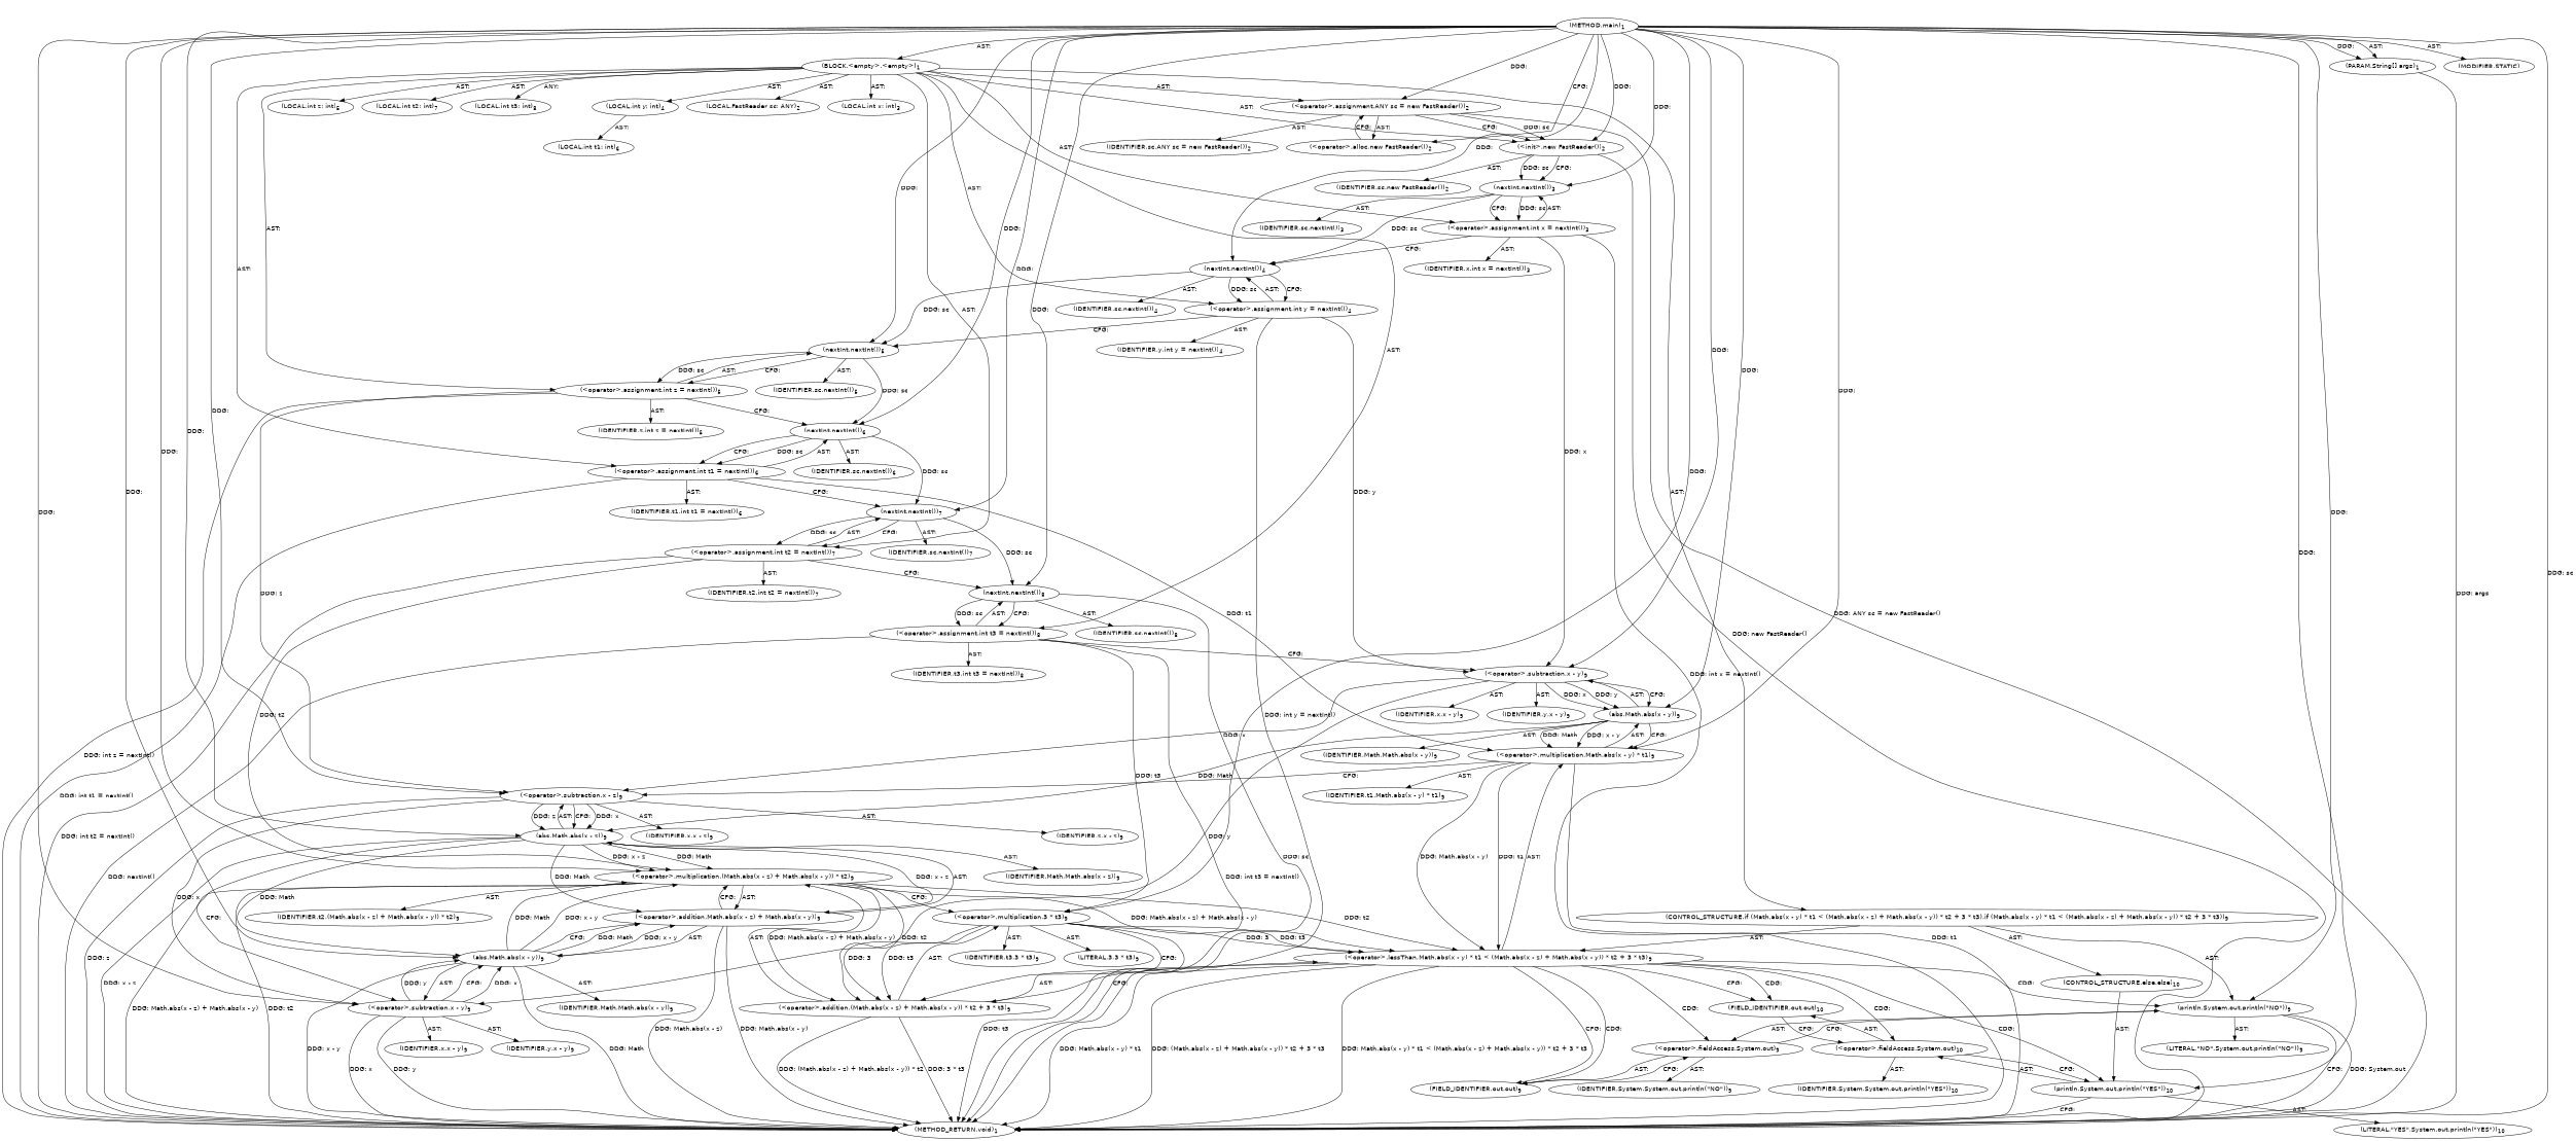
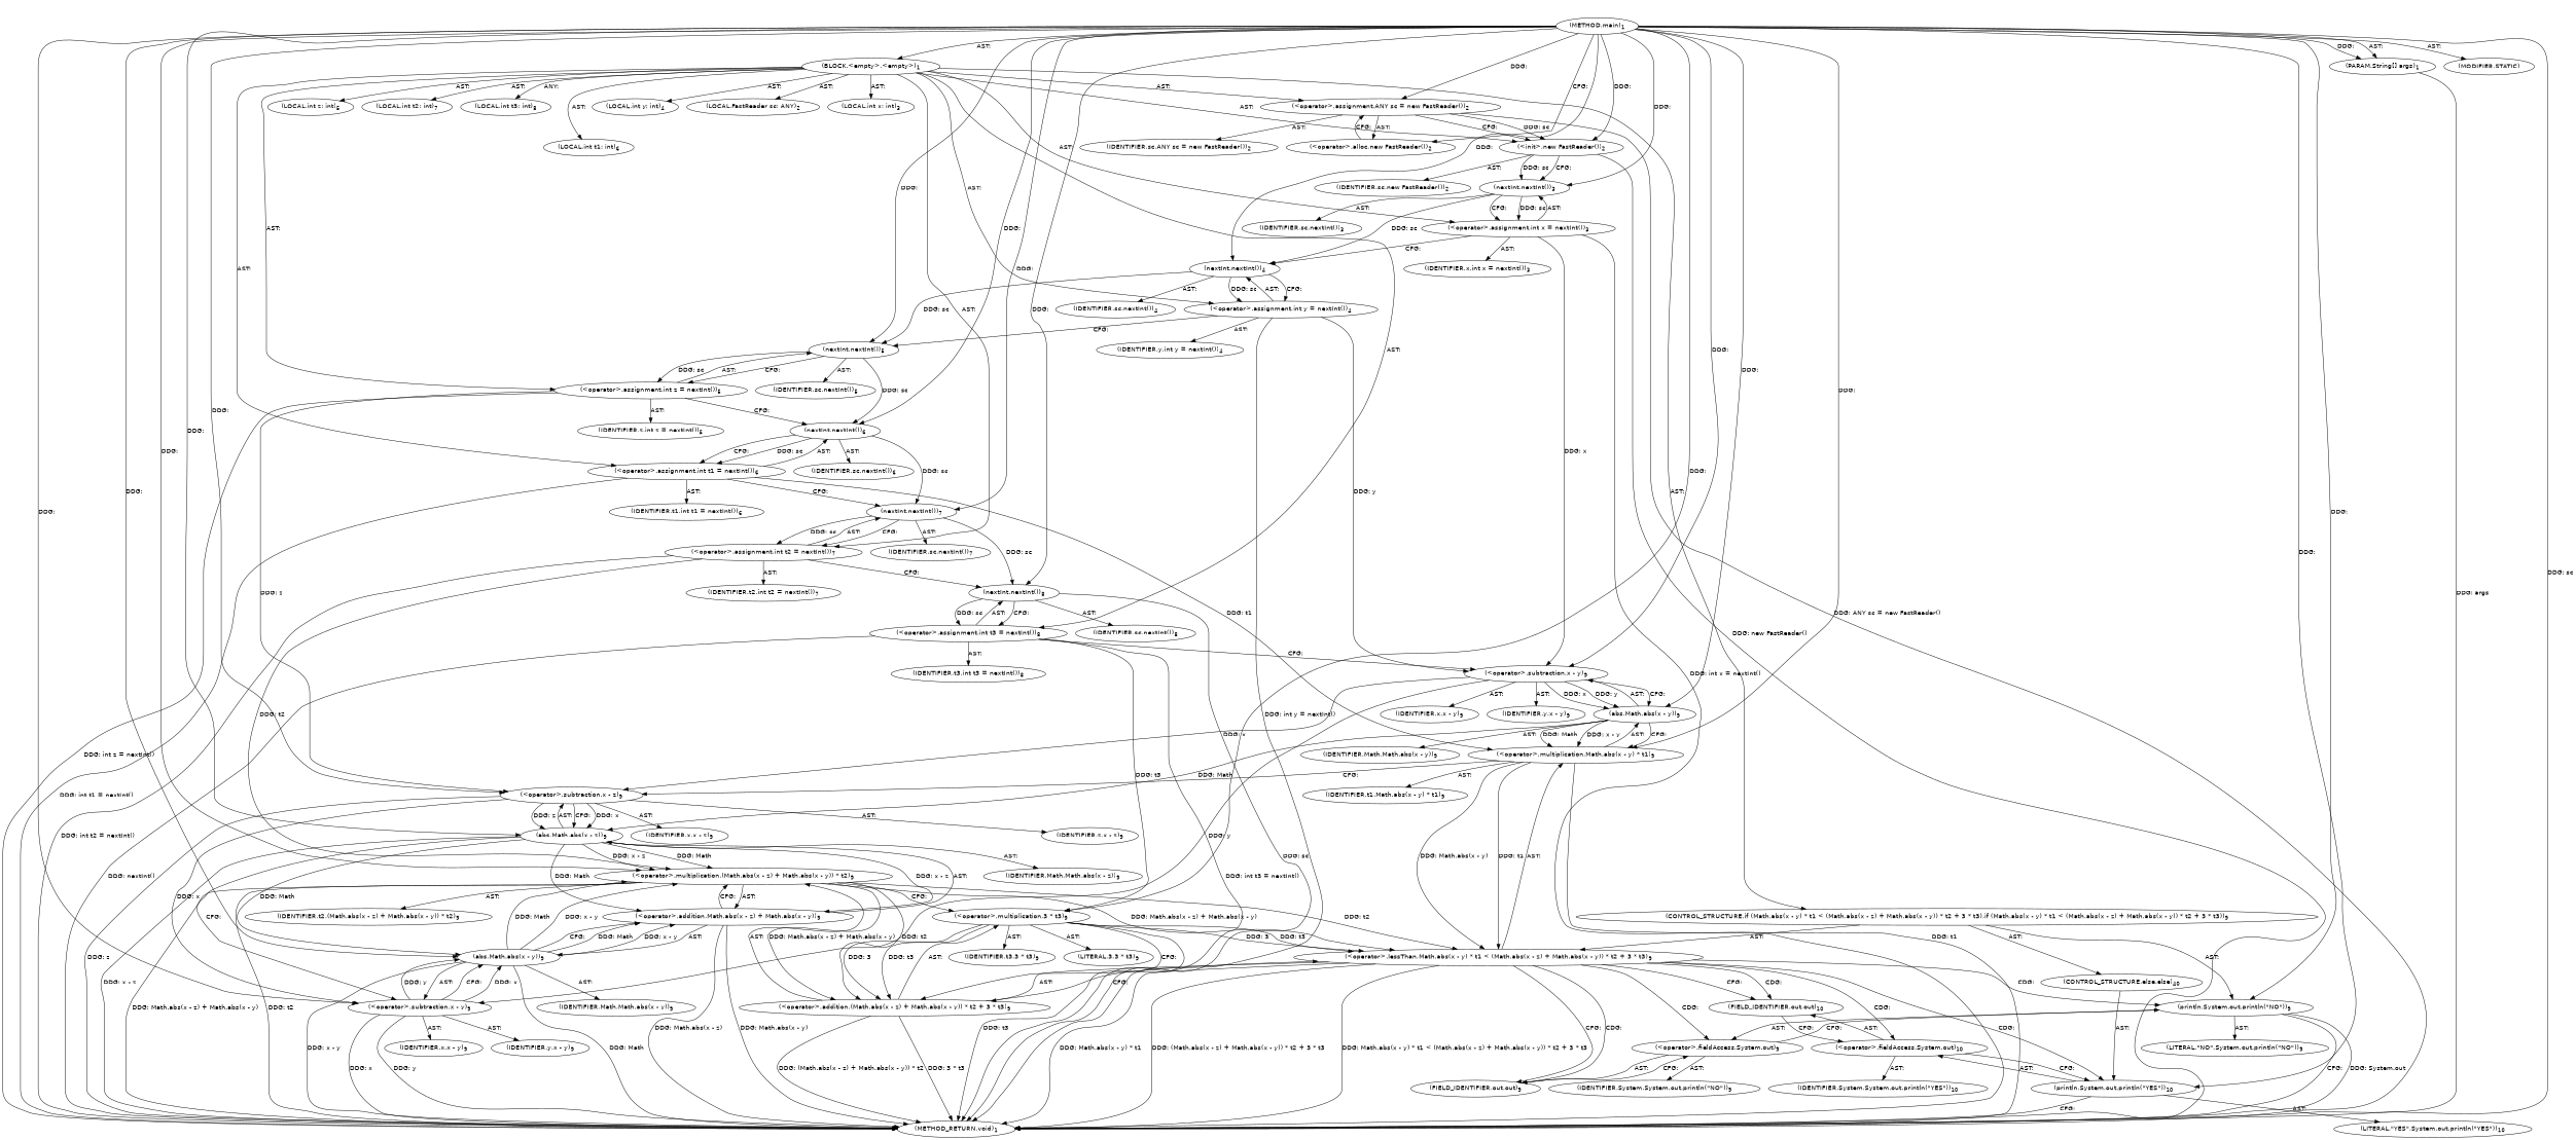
  digraph {
    fontname="DejaVu Sans"
    node [fontname="DejaVu Sans"]
    edge [fontname="DejaVu Sans"]
    n1 [label=<(METHOD,main)<SUB>1</SUB>>]
    n2 [label=<(PARAM,String[] args)<SUB>1</SUB>>]
    n3 [label=<(BLOCK,&lt;empty&gt;,&lt;empty&gt;)<SUB>1</SUB>>]
    n4 [label=<(&lt;operator&gt;.assignment,ANY sc = new FastReader())<SUB>2</SUB>>]
    n5 [label=<(&lt;operator&gt;.alloc,new FastReader())<SUB>2</SUB>>]
    n6 [label=<(&lt;init&gt;,new FastReader())<SUB>2</SUB>>]
    n7 [label=<(nextInt,nextInt())<SUB>3</SUB>>]
    n8 [label=<(nextInt,nextInt())<SUB>4</SUB>>]
    n9 [label=<(nextInt,nextInt())<SUB>5</SUB>>]
    n10 [label=<(nextInt,nextInt())<SUB>6</SUB>>]
    n11 [label=<(nextInt,nextInt())<SUB>7</SUB>>]
    n12 [label=<(nextInt,nextInt())<SUB>8</SUB>>]
    n13 [label=<(&lt;operator&gt;.multiplication,Math.abs(x - y) * t1)<SUB>9</SUB>>]
    n14 [label=<(abs,Math.abs(x - y))<SUB>9</SUB>>]
    n15 [label=<(&lt;operator&gt;.subtraction,x - y)<SUB>9</SUB>>]
    n16 [label=<(&lt;operator&gt;.multiplication,(Math.abs(x - z) + Math.abs(x - y)) * t2)<SUB>9</SUB>>]
    n17 [label=<(abs,Math.abs(x - z))<SUB>9</SUB>>]
    n18 [label=<(&lt;operator&gt;.subtraction,x - z)<SUB>9</SUB>>]
    n19 [label=<(abs,Math.abs(x - y))<SUB>9</SUB>>]
    n20 [label=<(&lt;operator&gt;.subtraction,x - y)<SUB>9</SUB>>]
    n21 [label=<(&lt;operator&gt;.multiplication,3 * t3)<SUB>9</SUB>>]
    n22 [label=<(println,System.out.println(&quot;NO&quot;))<SUB>9</SUB>>]
    n23 [label=<(println,System.out.println(&quot;YES&quot;))<SUB>10</SUB>>]
    n24 [label=<(MODIFIER,STATIC)>]
    n25 [label=<(METHOD_RETURN,void)<SUB>1</SUB>>]
    n26 [label=<(LOCAL,FastReader sc: ANY)<SUB>2</SUB>>]
    n27 [label=<(LOCAL,int x: int)<SUB>3</SUB>>]
    n28 [label=<(&lt;operator&gt;.assignment,int x = nextInt())<SUB>3</SUB>>]
    n29 [label=<(LOCAL,int y: int)<SUB>4</SUB>>]
    n30 [label=<(&lt;operator&gt;.assignment,int y = nextInt())<SUB>4</SUB>>]
    n31 [label=<(LOCAL,int z: int)<SUB>5</SUB>>]
    n32 [label=<(&lt;operator&gt;.assignment,int z = nextInt())<SUB>5</SUB>>]
    n33 [label=<(LOCAL,int t1: int)<SUB>6</SUB>>]
    n34 [label=<(&lt;operator&gt;.assignment,int t1 = nextInt())<SUB>6</SUB>>]
    n35 [label=<(LOCAL,int t2: int)<SUB>7</SUB>>]
    n36 [label=<(&lt;operator&gt;.assignment,int t2 = nextInt())<SUB>7</SUB>>]
    n37 [label=<(LOCAL,int t3: int)<SUB>8</SUB>>]
    n38 [label=<(&lt;operator&gt;.assignment,int t3 = nextInt())<SUB>8</SUB>>]
    n39 [label=<(CONTROL_STRUCTURE,if (Math.abs(x - y) * t1 &lt; (Math.abs(x - z) + Math.abs(x - y)) * t2 + 3 * t3),if (Math.abs(x - y) * t1 &lt; (Math.abs(x - z) + Math.abs(x - y)) * t2 + 3 * t3))<SUB>9</SUB>>]
    n40 [label=<(IDENTIFIER,sc,ANY sc = new FastReader())<SUB>2</SUB>>]
    n41 [label=<(IDENTIFIER,sc,new FastReader())<SUB>2</SUB>>]
    n42 [label=<(IDENTIFIER,sc,nextInt())<SUB>3</SUB>>]
    n43 [label=<(IDENTIFIER,sc,nextInt())<SUB>4</SUB>>]
    n44 [label=<(IDENTIFIER,sc,nextInt())<SUB>5</SUB>>]
    n45 [label=<(IDENTIFIER,sc,nextInt())<SUB>6</SUB>>]
    n46 [label=<(IDENTIFIER,sc,nextInt())<SUB>7</SUB>>]
    n47 [label=<(IDENTIFIER,sc,nextInt())<SUB>8</SUB>>]
    n48 [label=<(&lt;operator&gt;.lessThan,Math.abs(x - y) * t1 &lt; (Math.abs(x - z) + Math.abs(x - y)) * t2 + 3 * t3)<SUB>9</SUB>>]
    n49 [label=<(IDENTIFIER,t1,Math.abs(x - y) * t1)<SUB>9</SUB>>]
    n50 [label=<(IDENTIFIER,Math,Math.abs(x - y))<SUB>9</SUB>>]
    n51 [label=<(IDENTIFIER,x,x - y)<SUB>9</SUB>>]
    n52 [label=<(IDENTIFIER,y,x - y)<SUB>9</SUB>>]
    n53 [label=<(&lt;operator&gt;.addition,(Math.abs(x - z) + Math.abs(x - y)) * t2 + 3 * t3)<SUB>9</SUB>>]
    n54 [label=<(&lt;operator&gt;.addition,Math.abs(x - z) + Math.abs(x - y))<SUB>9</SUB>>]
    n55 [label=<(IDENTIFIER,t2,(Math.abs(x - z) + Math.abs(x - y)) * t2)<SUB>9</SUB>>]
    n56 [label=<(IDENTIFIER,Math,Math.abs(x - z))<SUB>9</SUB>>]
    n57 [label=<(IDENTIFIER,x,x - z)<SUB>9</SUB>>]
    n58 [label=<(IDENTIFIER,z,x - z)<SUB>9</SUB>>]
    n59 [label=<(IDENTIFIER,Math,Math.abs(x - y))<SUB>9</SUB>>]
    n60 [label=<(IDENTIFIER,x,x - y)<SUB>9</SUB>>]
    n61 [label=<(IDENTIFIER,y,x - y)<SUB>9</SUB>>]
    n62 [label=<(LITERAL,3,3 * t3)<SUB>9</SUB>>]
    n63 [label=<(IDENTIFIER,t3,3 * t3)<SUB>9</SUB>>]
    n64 [label=<(&lt;operator&gt;.fieldAccess,System.out)<SUB>9</SUB>>]
    n65 [label=<(LITERAL,&quot;NO&quot;,System.out.println(&quot;NO&quot;))<SUB>9</SUB>>]
    n66 [label=<(&lt;operator&gt;.fieldAccess,System.out)<SUB>10</SUB>>]
    n67 [label=<(LITERAL,&quot;YES&quot;,System.out.println(&quot;YES&quot;))<SUB>10</SUB>>]
    n68 [label=<(IDENTIFIER,x,int x = nextInt())<SUB>3</SUB>>]
    n69 [label=<(IDENTIFIER,y,int y = nextInt())<SUB>4</SUB>>]
    n70 [label=<(IDENTIFIER,z,int z = nextInt())<SUB>5</SUB>>]
    n71 [label=<(IDENTIFIER,t1,int t1 = nextInt())<SUB>6</SUB>>]
    n72 [label=<(IDENTIFIER,t2,int t2 = nextInt())<SUB>7</SUB>>]
    n73 [label=<(IDENTIFIER,t3,int t3 = nextInt())<SUB>8</SUB>>]
-   n74 [label=<(CONTROL_STRUCTURE,else,else)<SUB>10</SUB>>]
+   n74 [label=<(CONTROL_STRUCTURE,else,else)<SUB>40</SUB>>]
    n75 [label=<(FIELD_IDENTIFIER,out,out)<SUB>9</SUB>>]
    n76 [label=<(FIELD_IDENTIFIER,out,out)<SUB>10</SUB>>]
    n77 [label=<(IDENTIFIER,System,System.out.println(&quot;NO&quot;))<SUB>9</SUB>>]
    n78 [label=<(IDENTIFIER,System,System.out.println(&quot;YES&quot;))<SUB>10</SUB>>]
    n1 -> n2 [label="AST: "]
    n1 -> n2 [label="DDG: "]
    n1 -> n3 [label="AST: "]
    n1 -> n4 [label="DDG: "]
    n1 -> n5 [label="CFG: "]
    n1 -> n6 [label="DDG: "]
    n1 -> n7 [label="DDG: "]
    n1 -> n8 [label="DDG: "]
    n1 -> n9 [label="DDG: "]
    n1 -> n10 [label="DDG: "]
    n1 -> n11 [label="DDG: "]
    n1 -> n12 [label="DDG: "]
    n1 -> n13 [label="DDG: "]
    n1 -> n14 [label="DDG: "]
    n1 -> n15 [label="DDG: "]
    n1 -> n16 [label="DDG: "]
    n1 -> n17 [label="DDG: "]
    n1 -> n18 [label="DDG: "]
    n1 -> n19 [label="DDG: "]
    n1 -> n20 [label="DDG: "]
    n1 -> n21 [label="DDG: "]
    n1 -> n22 [label="DDG: "]
    n1 -> n23 [label="DDG: "]
    n1 -> n24 [label="AST: "]
    n1 -> n25 [label="DDG: sc"]
    n2 -> n25 [label="DDG: args"]
    n3 -> n4 [label="AST: "]
    n3 -> n6 [label="AST: "]
    n3 -> n26 [label="AST: "]
    n3 -> n27 [label="AST: "]
    n3 -> n28 [label="AST: "]
    n3 -> n29 [label="AST: "]
    n3 -> n30 [label="AST: "]
    n3 -> n31 [label="AST: "]
    n3 -> n32 [label="AST: "]
-   n29 -> n33 [label="AST: "]
+   n3 -> n33 [label="AST: "]
    n3 -> n34 [label="AST: "]
    n3 -> n35 [label="AST: "]
    n3 -> n36 [label="AST: "]
    n3 -> n37 [label="ANY: "]
    n3 -> n38 [label="AST: "]
    n3 -> n39 [label="AST: "]
    n4 -> n5 [label="AST: "]
    n4 -> n6 [label="CFG: "]
    n4 -> n6 [label="DDG: sc"]
    n4 -> n25 [label="DDG: ANY sc = new FastReader()"]
    n4 -> n40 [label="AST: "]
    n5 -> n4 [label="CFG: "]
    n6 -> n7 [label="CFG: "]
    n6 -> n7 [label="DDG: sc"]
    n6 -> n25 [label="DDG: new FastReader()"]
    n6 -> n41 [label="AST: "]
    n7 -> n8 [label="DDG: sc"]
    n7 -> n28 [label="CFG: "]
    n7 -> n28 [label="DDG: sc"]
    n7 -> n42 [label="AST: "]
    n8 -> n9 [label="DDG: sc"]
    n8 -> n30 [label="CFG: "]
    n8 -> n30 [label="DDG: sc"]
    n8 -> n43 [label="AST: "]
    n9 -> n10 [label="DDG: sc"]
    n9 -> n32 [label="CFG: "]
    n9 -> n32 [label="DDG: sc"]
    n9 -> n44 [label="AST: "]
    n10 -> n11 [label="DDG: sc"]
    n10 -> n34 [label="CFG: "]
    n10 -> n34 [label="DDG: sc"]
    n10 -> n45 [label="AST: "]
    n11 -> n12 [label="DDG: sc"]
    n11 -> n36 [label="CFG: "]
    n11 -> n36 [label="DDG: sc"]
    n11 -> n46 [label="AST: "]
    n12 -> n25 [label="DDG: sc"]
    n12 -> n38 [label="CFG: "]
    n12 -> n38 [label="DDG: sc"]
    n12 -> n47 [label="AST: "]
    n13 -> n14 [label="AST: "]
    n13 -> n18 [label="CFG: "]
    n13 -> n25 [label="DDG: t1"]
    n13 -> n48 [label="DDG: Math.abs(x - y)"]
    n13 -> n48 [label="DDG: t1"]
    n13 -> n49 [label="AST: "]
    n14 -> n13 [label="CFG: "]
    n14 -> n13 [label="DDG: Math"]
    n14 -> n13 [label="DDG: x - y"]
    n14 -> n15 [label="AST: "]
    n14 -> n17 [label="DDG: Math"]
    n14 -> n50 [label="AST: "]
    n15 -> n14 [label="CFG: "]
    n15 -> n14 [label="DDG: x"]
    n15 -> n14 [label="DDG: y"]
    n15 -> n18 [label="DDG: x"]
    n15 -> n20 [label="DDG: y"]
    n15 -> n51 [label="AST: "]
    n15 -> n52 [label="AST: "]
    n16 -> n21 [label="CFG: "]
    n16 -> n25 [label="DDG: Math.abs(x - z) + Math.abs(x - y)"]
    n16 -> n25 [label="DDG: t2"]
    n16 -> n48 [label="DDG: Math.abs(x - z) + Math.abs(x - y)"]
    n16 -> n48 [label="DDG: t2"]
    n16 -> n53 [label="DDG: Math.abs(x - z) + Math.abs(x - y)"]
    n16 -> n53 [label="DDG: t2"]
    n16 -> n54 [label="AST: "]
    n16 -> n55 [label="AST: "]
    n17 -> n16 [label="DDG: Math"]
    n17 -> n16 [label="DDG: x - z"]
    n17 -> n18 [label="AST: "]
    n17 -> n19 [label="DDG: Math"]
    n17 -> n20 [label="CFG: "]
    n17 -> n25 [label="DDG: x - z"]
    n17 -> n54 [label="DDG: Math"]
    n17 -> n54 [label="DDG: x - z"]
    n17 -> n56 [label="AST: "]
    n18 -> n17 [label="CFG: "]
    n18 -> n17 [label="DDG: x"]
    n18 -> n17 [label="DDG: z"]
    n18 -> n20 [label="DDG: x"]
    n18 -> n25 [label="DDG: z"]
    n18 -> n57 [label="AST: "]
    n18 -> n58 [label="AST: "]
    n19 -> n16 [label="DDG: Math"]
    n19 -> n16 [label="DDG: x - y"]
    n19 -> n20 [label="AST: "]
    n19 -> n25 [label="DDG: Math"]
    n19 -> n25 [label="DDG: x - y"]
    n19 -> n54 [label="CFG: "]
    n19 -> n54 [label="DDG: Math"]
    n19 -> n54 [label="DDG: x - y"]
    n19 -> n59 [label="AST: "]
    n20 -> n19 [label="CFG: "]
    n20 -> n19 [label="DDG: x"]
    n20 -> n19 [label="DDG: y"]
    n20 -> n25 [label="DDG: x"]
    n20 -> n25 [label="DDG: y"]
    n20 -> n60 [label="AST: "]
    n20 -> n61 [label="AST: "]
    n21 -> n25 [label="DDG: t3"]
    n21 -> n48 [label="DDG: 3"]
    n21 -> n48 [label="DDG: t3"]
    n21 -> n53 [label="CFG: "]
    n21 -> n53 [label="DDG: 3"]
    n21 -> n53 [label="DDG: t3"]
    n21 -> n62 [label="AST: "]
    n21 -> n63 [label="AST: "]
    n22 -> n25 [label="CFG: "]
    n22 -> n25 [label="DDG: System.out"]
    n22 -> n64 [label="AST: "]
    n22 -> n65 [label="AST: "]
    n23 -> n25 [label="CFG: "]
    n23 -> n66 [label="AST: "]
    n23 -> n67 [label="AST: "]
    n28 -> n7 [label="AST: "]
    n28 -> n8 [label="CFG: "]
    n28 -> n15 [label="DDG: x"]
    n28 -> n25 [label="DDG: int x = nextInt()"]
    n28 -> n68 [label="AST: "]
    n30 -> n8 [label="AST: "]
    n30 -> n9 [label="CFG: "]
    n30 -> n15 [label="DDG: y"]
    n30 -> n25 [label="DDG: int y = nextInt()"]
    n30 -> n69 [label="AST: "]
    n32 -> n9 [label="AST: "]
    n32 -> n10 [label="CFG: "]
    n32 -> n18 [label="DDG: z"]
    n32 -> n25 [label="DDG: int z = nextInt()"]
    n32 -> n70 [label="AST: "]
    n34 -> n10 [label="AST: "]
    n34 -> n11 [label="CFG: "]
    n34 -> n13 [label="DDG: t1"]
    n34 -> n25 [label="DDG: int t1 = nextInt()"]
    n34 -> n71 [label="AST: "]
    n36 -> n11 [label="AST: "]
    n36 -> n12 [label="CFG: "]
    n36 -> n16 [label="DDG: t2"]
    n36 -> n25 [label="DDG: int t2 = nextInt()"]
    n36 -> n72 [label="AST: "]
    n38 -> n12 [label="AST: "]
    n38 -> n15 [label="CFG: "]
    n38 -> n21 [label="DDG: t3"]
    n38 -> n25 [label="DDG: nextInt()"]
    n38 -> n25 [label="DDG: int t3 = nextInt()"]
    n38 -> n73 [label="AST: "]
    n39 -> n22 [label="AST: "]
    n39 -> n48 [label="AST: "]
    n39 -> n74 [label="AST: "]
    n48 -> n13 [label="AST: "]
    n48 -> n22 [label="CDG: "]
    n48 -> n23 [label="CDG: "]
    n48 -> n25 [label="DDG: Math.abs(x - y) * t1"]
    n48 -> n25 [label="DDG: (Math.abs(x - z) + Math.abs(x - y)) * t2 + 3 * t3"]
    n48 -> n25 [label="DDG: Math.abs(x - y) * t1 &lt; (Math.abs(x - z) + Math.abs(x - y)) * t2 + 3 * t3"]
    n48 -> n53 [label="AST: "]
    n48 -> n64 [label="CDG: "]
    n48 -> n66 [label="CDG: "]
    n48 -> n75 [label="CFG: "]
    n48 -> n75 [label="CDG: "]
    n48 -> n76 [label="CFG: "]
    n48 -> n76 [label="CDG: "]
    n53 -> n16 [label="AST: "]
    n53 -> n21 [label="AST: "]
    n53 -> n25 [label="DDG: (Math.abs(x - z) + Math.abs(x - y)) * t2"]
    n53 -> n25 [label="DDG: 3 * t3"]
    n53 -> n48 [label="CFG: "]
    n54 -> n16 [label="CFG: "]
    n54 -> n17 [label="AST: "]
    n54 -> n19 [label="AST: "]
    n54 -> n25 [label="DDG: Math.abs(x - z)"]
    n54 -> n25 [label="DDG: Math.abs(x - y)"]
    n64 -> n22 [label="CFG: "]
    n64 -> n75 [label="AST: "]
    n64 -> n77 [label="AST: "]
    n66 -> n23 [label="CFG: "]
    n66 -> n76 [label="AST: "]
    n66 -> n78 [label="AST: "]
    n74 -> n23 [label="AST: "]
    n75 -> n64 [label="CFG: "]
    n76 -> n66 [label="CFG: "]
  }
